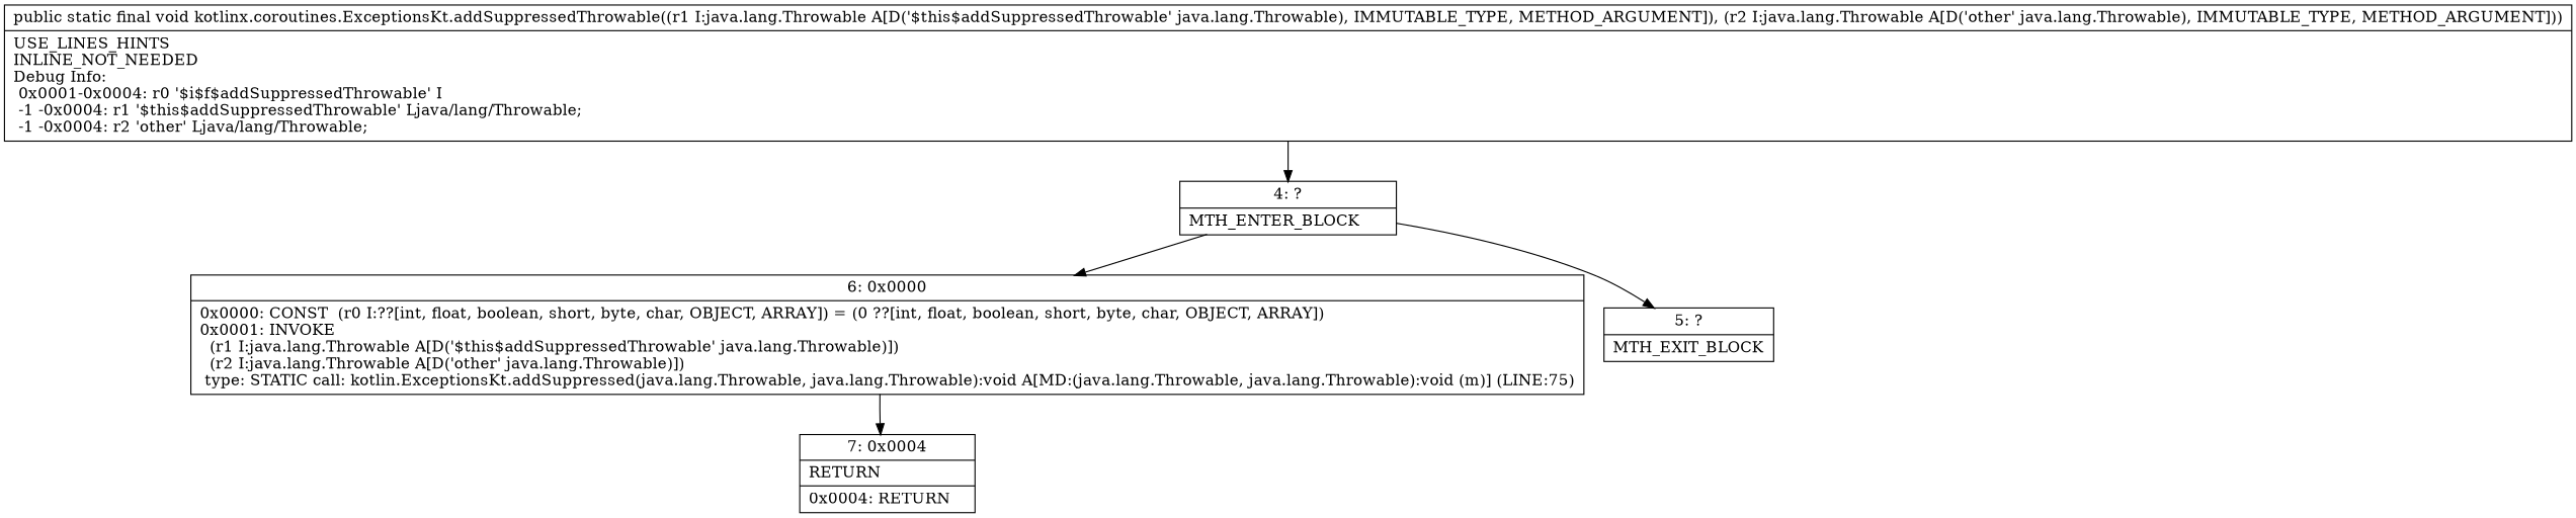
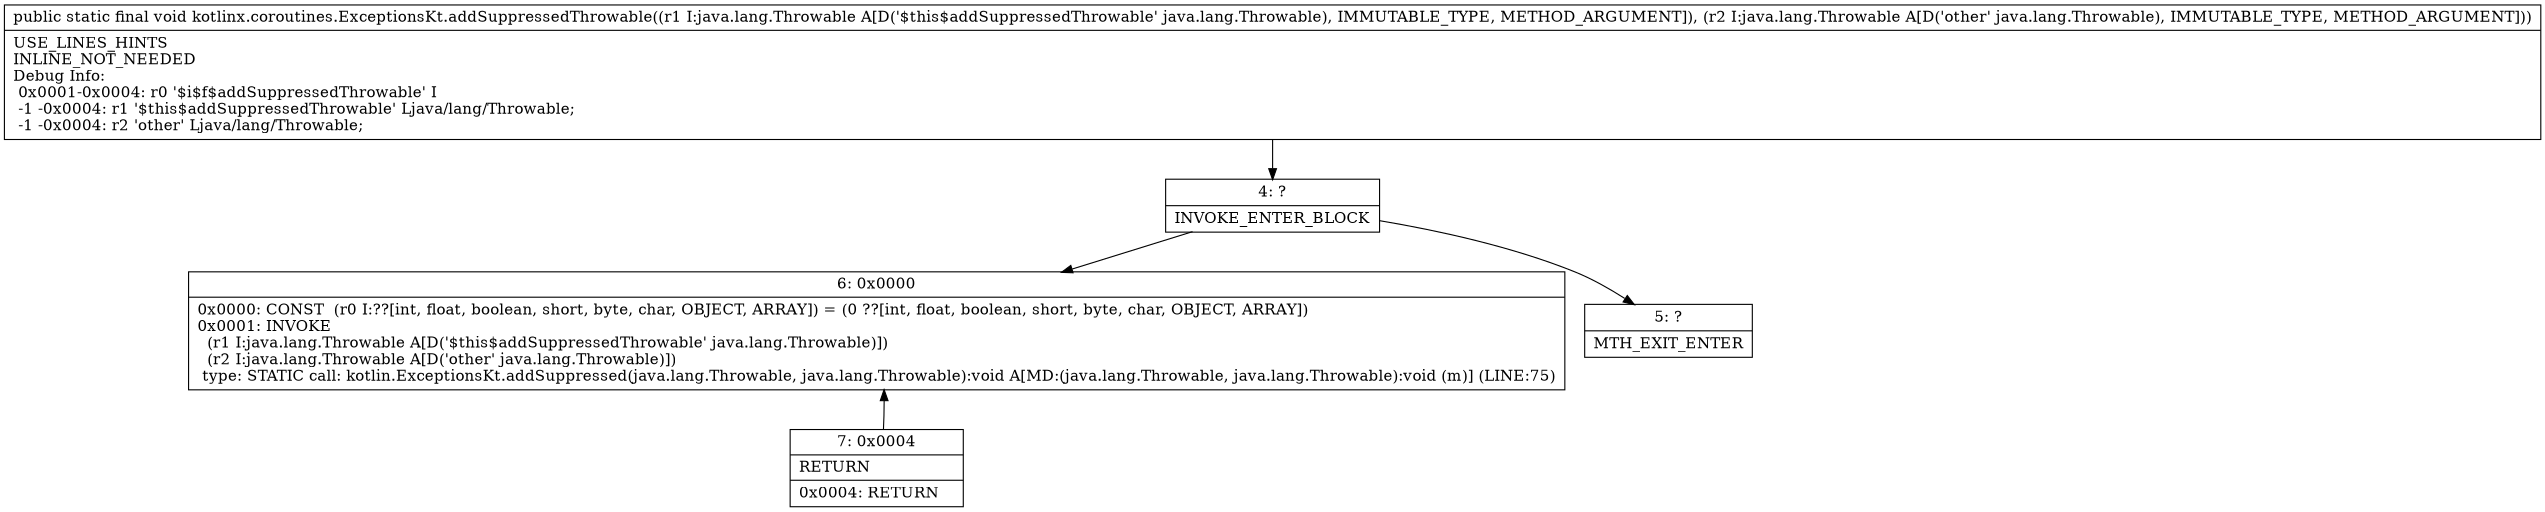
  digraph {
    node [shape=record]
-   n1 [label="{4\:\ ?|MTH_ENTER_BLOCK\l}"]
+   n1 [label="{4\:\ ?|INVOKE_ENTER_BLOCK\l}"]
    n2 [label="{6\:\ 0x0000|0x0000: CONST  (r0 I:??[int, float, boolean, short, byte, char, OBJECT, ARRAY]) = (0 ??[int, float, boolean, short, byte, char, OBJECT, ARRAY]) \l0x0001: INVOKE  \l  (r1 I:java.lang.Throwable A[D('$this$addSuppressedThrowable' java.lang.Throwable)])\l  (r2 I:java.lang.Throwable A[D('other' java.lang.Throwable)])\l type: STATIC call: kotlin.ExceptionsKt.addSuppressed(java.lang.Throwable, java.lang.Throwable):void A[MD:(java.lang.Throwable, java.lang.Throwable):void (m)] (LINE:75)\l}"]
-   n3 [label="{5\:\ ?|MTH_EXIT_BLOCK\l}"]
+   n3 [label="{5\:\ ?|MTH_EXIT_ENTER\l}"]
    n4 [label="{7\:\ 0x0004|RETURN\l|0x0004: RETURN   \l}"]
    n5 [label="{public static final void kotlinx.coroutines.ExceptionsKt.addSuppressedThrowable((r1 I:java.lang.Throwable A[D('$this$addSuppressedThrowable' java.lang.Throwable), IMMUTABLE_TYPE, METHOD_ARGUMENT]), (r2 I:java.lang.Throwable A[D('other' java.lang.Throwable), IMMUTABLE_TYPE, METHOD_ARGUMENT]))  | USE_LINES_HINTS\lINLINE_NOT_NEEDED\lDebug Info:\l  0x0001\-0x0004: r0 '$i$f$addSuppressedThrowable' I\l  \-1 \-0x0004: r1 '$this$addSuppressedThrowable' Ljava\/lang\/Throwable;\l  \-1 \-0x0004: r2 'other' Ljava\/lang\/Throwable;\l}"]
    n1 -> n2
    n1 -> n3
-   n2 -> n4
+   n4 -> n2
    n5 -> n1
  }
